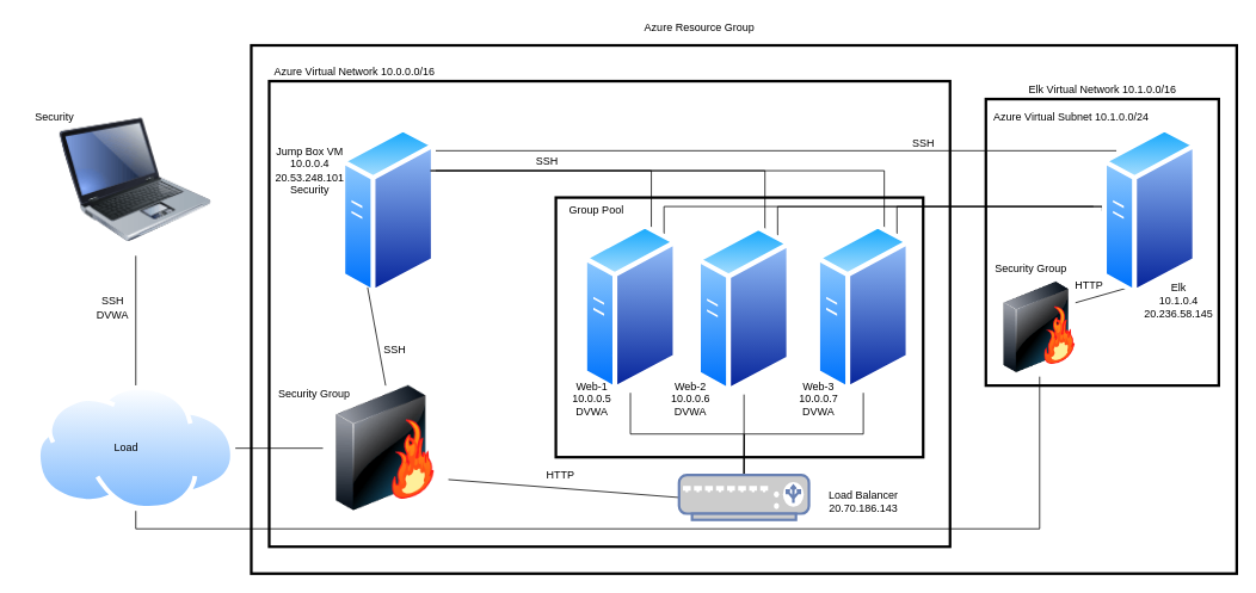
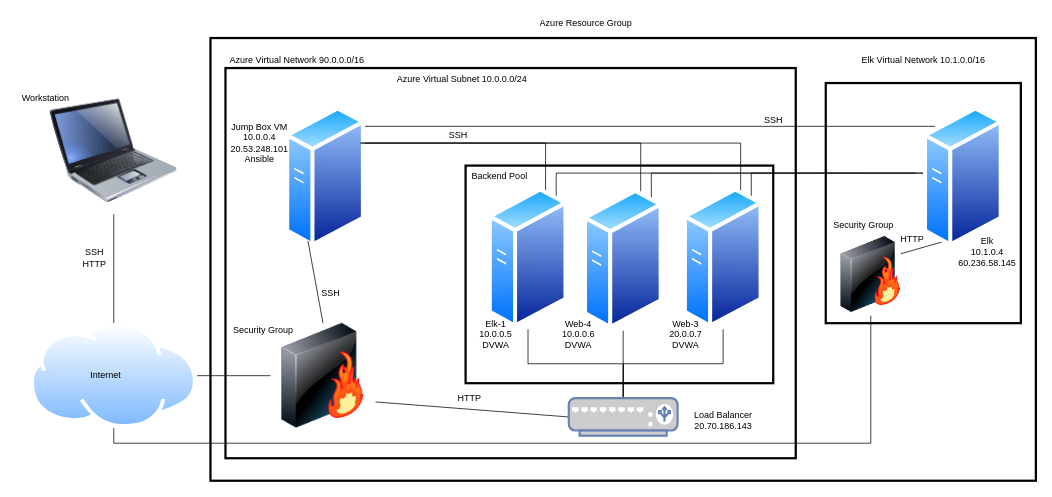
  <mxCell id="0" />
  <mxCell id="1" parent="0" />
  <mxCell id="2" value="" style="rounded=0;whiteSpace=wrap;html=1;fillColor=none;strokeWidth=3;" vertex="1" parent="1"><mxGeometry x="280" y="50" width="1100" height="590" as="geometry" /></mxCell>
  <mxCell id="3" value="Azure Resource Group" style="text;html=1;align=center;verticalAlign=middle;resizable=0;points=[];autosize=1;strokeColor=none;fillColor=none;" vertex="1" parent="1"><mxGeometry x="710" y="20" width="140" height="20" as="geometry" /></mxCell>
  <mxCell id="4" value="" style="rounded=0;whiteSpace=wrap;html=1;strokeWidth=3;fillColor=none;" vertex="1" parent="1"><mxGeometry x="300" y="90" width="760" height="520" as="geometry" /></mxCell>
- <mxCell id="5" value="Azure Virtual Network 10.0.0.0/16" style="text;html=1;resizable=0;autosize=1;align=center;verticalAlign=middle;points=[];fillColor=none;strokeColor=none;rounded=0;" vertex="1" parent="1"><mxGeometry x="300" y="70" width="190" height="20" as="geometry" /></mxCell>
+ <mxCell id="5" value="Azure Virtual Network 90.0.0.0/16" style="text;html=1;resizable=0;autosize=1;align=center;verticalAlign=middle;points=[];fillColor=none;strokeColor=none;rounded=0;" vertex="1" parent="1"><mxGeometry x="300" y="70" width="190" height="20" as="geometry" /></mxCell>
  <mxCell id="6" value="" style="rounded=0;whiteSpace=wrap;html=1;strokeWidth=3;fillColor=none;" vertex="1" parent="1"><mxGeometry x="1100" y="110" width="260" height="320" as="geometry" /></mxCell>
- <mxCell id="7" value="Elk Virtual Network 10.1.0.0/16" style="text;html=1;resizable=0;autosize=1;align=center;verticalAlign=middle;points=[];fillColor=none;strokeColor=none;rounded=0;" vertex="1" parent="1"><mxGeometry x="1140" y="90" width="180" height="20" as="geometry" /></mxCell>
+ <mxCell id="7" value="Elk Virtual Network 10.1.0.0/16" style="text;html=1;resizable=0;autosize=1;align=center;verticalAlign=middle;points=[];fillColor=none;strokeColor=none;rounded=0;" vertex="1" parent="1"><mxGeometry x="1140" y="70" width="180" height="20" as="geometry" /></mxCell>
  <mxCell id="8" style="edgeStyle=none;rounded=0;orthogonalLoop=1;jettySize=auto;html=1;exitX=0.5;exitY=1;exitDx=0;exitDy=0;entryX=0.5;entryY=0;entryDx=0;entryDy=0;endArrow=none;endFill=0;" edge="1" parent="1" source="9" target="11"><mxGeometry relative="1" as="geometry" /></mxCell>
  <mxCell id="9" value="" style="image;html=1;image=img/lib/clip_art/computers/Laptop_128x128.png;strokeWidth=3;fillColor=none;" vertex="1" parent="1"><mxGeometry x="66.43" y="115" width="169.37" height="170" as="geometry" /></mxCell>
  <mxCell id="10" style="edgeStyle=orthogonalEdgeStyle;rounded=0;orthogonalLoop=1;jettySize=auto;html=1;exitX=0.5;exitY=1;exitDx=0;exitDy=0;endArrow=none;endFill=0;" edge="1" parent="1" source="11" target="35"><mxGeometry relative="1" as="geometry" /></mxCell>
  <mxCell id="11" value="" style="aspect=fixed;perimeter=ellipsePerimeter;html=1;align=center;shadow=0;dashed=0;spacingTop=3;image;image=img/lib/active_directory/internet_cloud.svg;strokeWidth=3;fillColor=none;" vertex="1" parent="1"><mxGeometry x="40" y="430" width="222.23" height="140" as="geometry" /></mxCell>
  <mxCell id="12" value="" style="rounded=0;whiteSpace=wrap;html=1;strokeWidth=3;fillColor=none;" vertex="1" parent="1"><mxGeometry x="620" y="220" width="410" height="290" as="geometry" /></mxCell>
- <mxCell id="13" value="Group Pool" style="text;html=1;resizable=0;autosize=1;align=center;verticalAlign=middle;points=[];fillColor=none;strokeColor=none;rounded=0;" vertex="1" parent="1"><mxGeometry x="620" y="225" width="90" height="20" as="geometry" /></mxCell>
- <mxCell id="15" value="Azure Virtual Subnet 10.1.0.0/24" style="text;html=1;resizable=0;autosize=1;align=center;verticalAlign=middle;points=[];fillColor=none;strokeColor=none;rounded=0;" vertex="1" parent="1"><mxGeometry x="1100" y="120" width="190" height="20" as="geometry" /></mxCell>
+ <mxCell id="13" value="Backend Pool" style="text;html=1;resizable=0;autosize=1;align=center;verticalAlign=middle;points=[];fillColor=none;strokeColor=none;rounded=0;" vertex="1" parent="1"><mxGeometry x="620" y="225" width="90" height="20" as="geometry" /></mxCell>
+ <mxCell id="14" value="Azure Virtual Subnet 10.0.0.0/24" style="text;html=1;resizable=0;autosize=1;align=center;verticalAlign=middle;points=[];fillColor=none;strokeColor=none;rounded=0;" vertex="1" parent="1"><mxGeometry x="520" y="95" width="190" height="20" as="geometry" /></mxCell>
  <mxCell id="16" style="edgeStyle=none;rounded=0;orthogonalLoop=1;jettySize=auto;html=1;exitX=1;exitY=0;exitDx=0;exitDy=0;entryX=0;entryY=0;entryDx=0;entryDy=0;endArrow=none;endFill=0;" edge="1" parent="1" source="18" target="30"><mxGeometry relative="1" as="geometry" /></mxCell>
  <mxCell id="17" style="edgeStyle=orthogonalEdgeStyle;rounded=0;orthogonalLoop=1;jettySize=auto;html=1;exitX=1;exitY=0.25;exitDx=0;exitDy=0;entryX=0.75;entryY=0;entryDx=0;entryDy=0;endArrow=none;endFill=0;" edge="1" parent="1" source="18" target="20"><mxGeometry relative="1" as="geometry"><Array as="points"><mxPoint x="481" y="190" /><mxPoint x="727" y="190" /></Array></mxGeometry></mxCell>
  <mxCell id="18" value="" style="aspect=fixed;perimeter=ellipsePerimeter;html=1;align=center;shadow=0;dashed=0;spacingTop=3;image;image=img/lib/active_directory/generic_server.svg;strokeWidth=3;fillColor=none;" vertex="1" parent="1"><mxGeometry x="380" y="140" width="106.4" height="190" as="geometry" /></mxCell>
  <mxCell id="19" style="edgeStyle=orthogonalEdgeStyle;rounded=0;orthogonalLoop=1;jettySize=auto;html=1;exitX=1;exitY=0;exitDx=0;exitDy=0;entryX=0;entryY=0.5;entryDx=0;entryDy=0;endArrow=none;endFill=0;" edge="1" parent="1" source="20" target="30"><mxGeometry relative="1" as="geometry"><Array as="points"><mxPoint x="741" y="230" /><mxPoint x="1230" y="230" /></Array></mxGeometry></mxCell>
  <mxCell id="20" value="" style="aspect=fixed;perimeter=ellipsePerimeter;html=1;align=center;shadow=0;dashed=0;spacingTop=3;image;image=img/lib/active_directory/generic_server.svg;strokeWidth=3;fillColor=none;" vertex="1" parent="1"><mxGeometry x="650" y="248.1" width="106.4" height="190" as="geometry" /></mxCell>
  <mxCell id="21" style="edgeStyle=orthogonalEdgeStyle;rounded=0;orthogonalLoop=1;jettySize=auto;html=1;exitX=0.5;exitY=1;exitDx=0;exitDy=0;endArrow=none;endFill=0;" edge="1" parent="1" source="24"><mxGeometry relative="1" as="geometry"><mxPoint x="830" y="530" as="targetPoint" /></mxGeometry></mxCell>
  <mxCell id="22" style="edgeStyle=orthogonalEdgeStyle;rounded=0;orthogonalLoop=1;jettySize=auto;html=1;exitX=0.75;exitY=0;exitDx=0;exitDy=0;endArrow=none;endFill=0;" edge="1" parent="1" source="24"><mxGeometry relative="1" as="geometry"><mxPoint x="480" y="190" as="targetPoint" /><Array as="points"><mxPoint x="853" y="190" /></Array></mxGeometry></mxCell>
  <mxCell id="23" style="edgeStyle=orthogonalEdgeStyle;rounded=0;orthogonalLoop=1;jettySize=auto;html=1;exitX=1;exitY=0;exitDx=0;exitDy=0;entryX=0.282;entryY=0.474;entryDx=0;entryDy=0;entryPerimeter=0;endArrow=none;endFill=0;" edge="1" parent="1" source="24" target="30"><mxGeometry relative="1" as="geometry"><Array as="points"><mxPoint x="868" y="230" /></Array></mxGeometry></mxCell>
  <mxCell id="24" value="" style="aspect=fixed;perimeter=ellipsePerimeter;html=1;align=center;shadow=0;dashed=0;spacingTop=3;image;image=img/lib/active_directory/generic_server.svg;strokeWidth=3;fillColor=none;" vertex="1" parent="1"><mxGeometry x="776.8" y="250" width="106.4" height="190" as="geometry" /></mxCell>
  <mxCell id="25" style="edgeStyle=orthogonalEdgeStyle;rounded=0;orthogonalLoop=1;jettySize=auto;html=1;exitX=0.5;exitY=1;exitDx=0;exitDy=0;endArrow=none;endFill=0;" edge="1" parent="1" source="28"><mxGeometry relative="1" as="geometry"><mxPoint x="830" y="530" as="targetPoint" /></mxGeometry></mxCell>
  <mxCell id="26" style="edgeStyle=orthogonalEdgeStyle;rounded=0;orthogonalLoop=1;jettySize=auto;html=1;exitX=0.75;exitY=0;exitDx=0;exitDy=0;endArrow=none;endFill=0;" edge="1" parent="1" source="28"><mxGeometry relative="1" as="geometry"><mxPoint x="480" y="190" as="targetPoint" /><Array as="points"><mxPoint x="987" y="190" /></Array></mxGeometry></mxCell>
  <mxCell id="27" style="edgeStyle=orthogonalEdgeStyle;rounded=0;orthogonalLoop=1;jettySize=auto;html=1;exitX=1;exitY=0;exitDx=0;exitDy=0;endArrow=none;endFill=0;" edge="1" parent="1" source="28"><mxGeometry relative="1" as="geometry"><mxPoint x="1220" y="230" as="targetPoint" /><Array as="points"><mxPoint x="1001" y="230" /></Array></mxGeometry></mxCell>
  <mxCell id="28" value="" style="aspect=fixed;perimeter=ellipsePerimeter;html=1;align=center;shadow=0;dashed=0;spacingTop=3;image;image=img/lib/active_directory/generic_server.svg;strokeWidth=3;fillColor=none;" vertex="1" parent="1"><mxGeometry x="910" y="248.1" width="106.4" height="190" as="geometry" /></mxCell>
  <mxCell id="29" style="edgeStyle=none;rounded=0;orthogonalLoop=1;jettySize=auto;html=1;exitX=0.25;exitY=1;exitDx=0;exitDy=0;entryX=1;entryY=0.25;entryDx=0;entryDy=0;endArrow=none;endFill=0;" edge="1" parent="1" source="30" target="35"><mxGeometry relative="1" as="geometry" /></mxCell>
  <mxCell id="30" value="" style="aspect=fixed;perimeter=ellipsePerimeter;html=1;align=center;shadow=0;dashed=0;spacingTop=3;image;image=img/lib/active_directory/generic_server.svg;strokeWidth=3;fillColor=none;" vertex="1" parent="1"><mxGeometry x="1230" y="140" width="106.4" height="190" as="geometry" /></mxCell>
  <mxCell id="31" style="edgeStyle=none;rounded=0;orthogonalLoop=1;jettySize=auto;html=1;exitX=0;exitY=0.5;exitDx=0;exitDy=0;entryX=1;entryY=0.5;entryDx=0;entryDy=0;endArrow=none;endFill=0;" edge="1" parent="1" source="34" target="11"><mxGeometry relative="1" as="geometry" /></mxCell>
  <mxCell id="32" style="edgeStyle=none;rounded=0;orthogonalLoop=1;jettySize=auto;html=1;exitX=0.5;exitY=0;exitDx=0;exitDy=0;entryX=0.25;entryY=1;entryDx=0;entryDy=0;endArrow=none;endFill=0;" edge="1" parent="1" source="34" target="18"><mxGeometry relative="1" as="geometry" /></mxCell>
  <mxCell id="33" style="edgeStyle=none;rounded=0;orthogonalLoop=1;jettySize=auto;html=1;exitX=1;exitY=0.75;exitDx=0;exitDy=0;entryX=0;entryY=0.5;entryDx=0;entryDy=0;entryPerimeter=0;endArrow=none;endFill=0;" edge="1" parent="1" source="34" target="37"><mxGeometry relative="1" as="geometry" /></mxCell>
  <mxCell id="34" value="" style="image;html=1;image=img/lib/clip_art/networking/Firewall-page1_128x128.png;strokeWidth=3;fillColor=none;" vertex="1" parent="1"><mxGeometry x="360" y="430" width="140" height="140" as="geometry" /></mxCell>
  <mxCell id="35" value="" style="image;html=1;image=img/lib/clip_art/networking/Firewall-page1_128x128.png;strokeWidth=3;fillColor=none;" vertex="1" parent="1"><mxGeometry x="1120" y="310" width="80" height="110" as="geometry" /></mxCell>
  <mxCell id="36" style="edgeStyle=orthogonalEdgeStyle;rounded=0;orthogonalLoop=1;jettySize=auto;html=1;exitX=0.5;exitY=0;exitDx=0;exitDy=0;exitPerimeter=0;endArrow=none;endFill=0;" edge="1" parent="1" source="37" target="20"><mxGeometry relative="1" as="geometry" /></mxCell>
  <mxCell id="37" value="" style="fontColor=#0066CC;verticalAlign=top;verticalLabelPosition=bottom;labelPosition=center;align=center;html=1;outlineConnect=0;fillColor=#CCCCCC;strokeColor=#6881B3;gradientColor=none;gradientDirection=north;strokeWidth=2;shape=mxgraph.networks.load_balancer;" vertex="1" parent="1"><mxGeometry x="757.5" y="530" width="145" height="50" as="geometry" /></mxCell>
- <mxCell id="38" value="Security" style="text;html=1;resizable=0;autosize=1;align=center;verticalAlign=middle;points=[];fillColor=none;strokeColor=none;rounded=0;" vertex="1" parent="1"><mxGeometry x="20" y="120" width="80" height="20" as="geometry" /></mxCell>
- <mxCell id="39" value="SSH&lt;br&gt;DVWA" style="text;html=1;resizable=0;autosize=1;align=center;verticalAlign=middle;points=[];fillColor=none;strokeColor=none;rounded=0;" vertex="1" parent="1"><mxGeometry x="100" y="328.1" width="50" height="30" as="geometry" /></mxCell>
- <mxCell id="40" value="Load" style="text;html=1;resizable=0;autosize=1;align=center;verticalAlign=middle;points=[];fillColor=none;strokeColor=none;rounded=0;" vertex="1" parent="1"><mxGeometry x="110" y="490" width="60" height="20" as="geometry" /></mxCell>
+ <mxCell id="38" value="Workstation" style="text;html=1;resizable=0;autosize=1;align=center;verticalAlign=middle;points=[];fillColor=none;strokeColor=none;rounded=0;" vertex="1" parent="1"><mxGeometry x="20" y="120" width="80" height="20" as="geometry" /></mxCell>
+ <mxCell id="39" value="SSH&lt;br&gt;HTTP" style="text;html=1;resizable=0;autosize=1;align=center;verticalAlign=middle;points=[];fillColor=none;strokeColor=none;rounded=0;" vertex="1" parent="1"><mxGeometry x="100" y="328.1" width="50" height="30" as="geometry" /></mxCell>
+ <mxCell id="40" value="Internet" style="text;html=1;resizable=0;autosize=1;align=center;verticalAlign=middle;points=[];fillColor=none;strokeColor=none;rounded=0;" vertex="1" parent="1"><mxGeometry x="110" y="490" width="60" height="20" as="geometry" /></mxCell>
  <mxCell id="41" value="Security Group" style="text;html=1;resizable=0;autosize=1;align=center;verticalAlign=middle;points=[];fillColor=none;strokeColor=none;rounded=0;" vertex="1" parent="1"><mxGeometry x="300" y="430" width="100" height="20" as="geometry" /></mxCell>
  <mxCell id="42" value="SSH" style="text;html=1;resizable=0;autosize=1;align=center;verticalAlign=middle;points=[];fillColor=none;strokeColor=none;rounded=0;" vertex="1" parent="1"><mxGeometry x="420" y="380" width="40" height="20" as="geometry" /></mxCell>
  <mxCell id="43" value="HTTP" style="text;html=1;resizable=0;autosize=1;align=center;verticalAlign=middle;points=[];fillColor=none;strokeColor=none;rounded=0;" vertex="1" parent="1"><mxGeometry x="600" y="520" width="50" height="20" as="geometry" /></mxCell>
- <mxCell id="44" value="Jump Box VM&lt;br&gt;10.0.0.4&lt;br&gt;20.53.248.101&lt;br&gt;Security" style="text;html=1;resizable=0;autosize=1;align=center;verticalAlign=middle;points=[];fillColor=none;strokeColor=none;rounded=0;" vertex="1" parent="1"><mxGeometry x="300" y="160" width="90" height="60" as="geometry" /></mxCell>
+ <mxCell id="44" value="Jump Box VM&lt;br&gt;10.0.0.4&lt;br&gt;20.53.248.101&lt;br&gt;Ansible" style="text;html=1;resizable=0;autosize=1;align=center;verticalAlign=middle;points=[];fillColor=none;strokeColor=none;rounded=0;" vertex="1" parent="1"><mxGeometry x="300" y="160" width="90" height="60" as="geometry" /></mxCell>
  <mxCell id="45" value="Load Balancer&lt;br&gt;20.70.186.143" style="text;html=1;resizable=0;autosize=1;align=center;verticalAlign=middle;points=[];fillColor=none;strokeColor=none;rounded=0;" vertex="1" parent="1"><mxGeometry x="917.5" y="545" width="90" height="30" as="geometry" /></mxCell>
- <mxCell id="46" value="Web-1&lt;br&gt;10.0.0.5&lt;br&gt;DVWA" style="text;html=1;resizable=0;autosize=1;align=center;verticalAlign=middle;points=[];fillColor=none;strokeColor=none;rounded=0;" vertex="1" parent="1"><mxGeometry x="630" y="420" width="60" height="50" as="geometry" /></mxCell>
- <mxCell id="47" value="Web-2&lt;br&gt;10.0.0.6&lt;br&gt;DVWA" style="text;html=1;resizable=0;autosize=1;align=center;verticalAlign=middle;points=[];fillColor=none;strokeColor=none;rounded=0;" vertex="1" parent="1"><mxGeometry x="740" y="420" width="60" height="50" as="geometry" /></mxCell>
- <mxCell id="48" value="Web-3&lt;br&gt;10.0.0.7&lt;br&gt;DVWA" style="text;html=1;resizable=0;autosize=1;align=center;verticalAlign=middle;points=[];fillColor=none;strokeColor=none;rounded=0;" vertex="1" parent="1"><mxGeometry x="883.2" y="420" width="60" height="50" as="geometry" /></mxCell>
+ <mxCell id="46" value="Elk-1&lt;br&gt;10.0.0.5&lt;br&gt;DVWA" style="text;html=1;resizable=0;autosize=1;align=center;verticalAlign=middle;points=[];fillColor=none;strokeColor=none;rounded=0;" vertex="1" parent="1"><mxGeometry x="630" y="420" width="60" height="50" as="geometry" /></mxCell>
+ <mxCell id="47" value="Web-4&lt;br&gt;10.0.0.6&lt;br&gt;DVWA" style="text;html=1;resizable=0;autosize=1;align=center;verticalAlign=middle;points=[];fillColor=none;strokeColor=none;rounded=0;" vertex="1" parent="1"><mxGeometry x="740" y="420" width="60" height="50" as="geometry" /></mxCell>
+ <mxCell id="48" value="Web-3&lt;br&gt;20.0.0.7&lt;br&gt;DVWA" style="text;html=1;resizable=0;autosize=1;align=center;verticalAlign=middle;points=[];fillColor=none;strokeColor=none;rounded=0;" vertex="1" parent="1"><mxGeometry x="883.2" y="420" width="60" height="50" as="geometry" /></mxCell>
  <mxCell id="49" value="SSH" style="text;html=1;resizable=0;autosize=1;align=center;verticalAlign=middle;points=[];fillColor=none;strokeColor=none;rounded=0;" vertex="1" parent="1"><mxGeometry x="1010" y="150" width="40" height="20" as="geometry" /></mxCell>
  <mxCell id="50" value="SSH" style="text;html=1;resizable=0;autosize=1;align=center;verticalAlign=middle;points=[];fillColor=none;strokeColor=none;rounded=0;" vertex="1" parent="1"><mxGeometry x="590" y="170" width="40" height="20" as="geometry" /></mxCell>
  <mxCell id="51" value="Security Group" style="text;html=1;resizable=0;autosize=1;align=center;verticalAlign=middle;points=[];fillColor=none;strokeColor=none;rounded=0;" vertex="1" parent="1"><mxGeometry x="1100" y="290" width="100" height="20" as="geometry" /></mxCell>
  <mxCell id="52" value="HTTP" style="text;html=1;resizable=0;autosize=1;align=center;verticalAlign=middle;points=[];fillColor=none;strokeColor=none;rounded=0;" vertex="1" parent="1"><mxGeometry x="1190" y="308.1" width="50" height="20" as="geometry" /></mxCell>
- <mxCell id="53" value="Elk&lt;br&gt;10.1.0.4&lt;br&gt;20.236.58.145" style="text;html=1;resizable=0;autosize=1;align=center;verticalAlign=middle;points=[];fillColor=none;strokeColor=none;rounded=0;" vertex="1" parent="1"><mxGeometry x="1270" y="310" width="90" height="50" as="geometry" /></mxCell>
+ <mxCell id="53" value="Elk&lt;br&gt;10.1.0.4&lt;br&gt;60.236.58.145" style="text;html=1;resizable=0;autosize=1;align=center;verticalAlign=middle;points=[];fillColor=none;strokeColor=none;rounded=0;" vertex="1" parent="1"><mxGeometry x="1270" y="310" width="90" height="50" as="geometry" /></mxCell>
